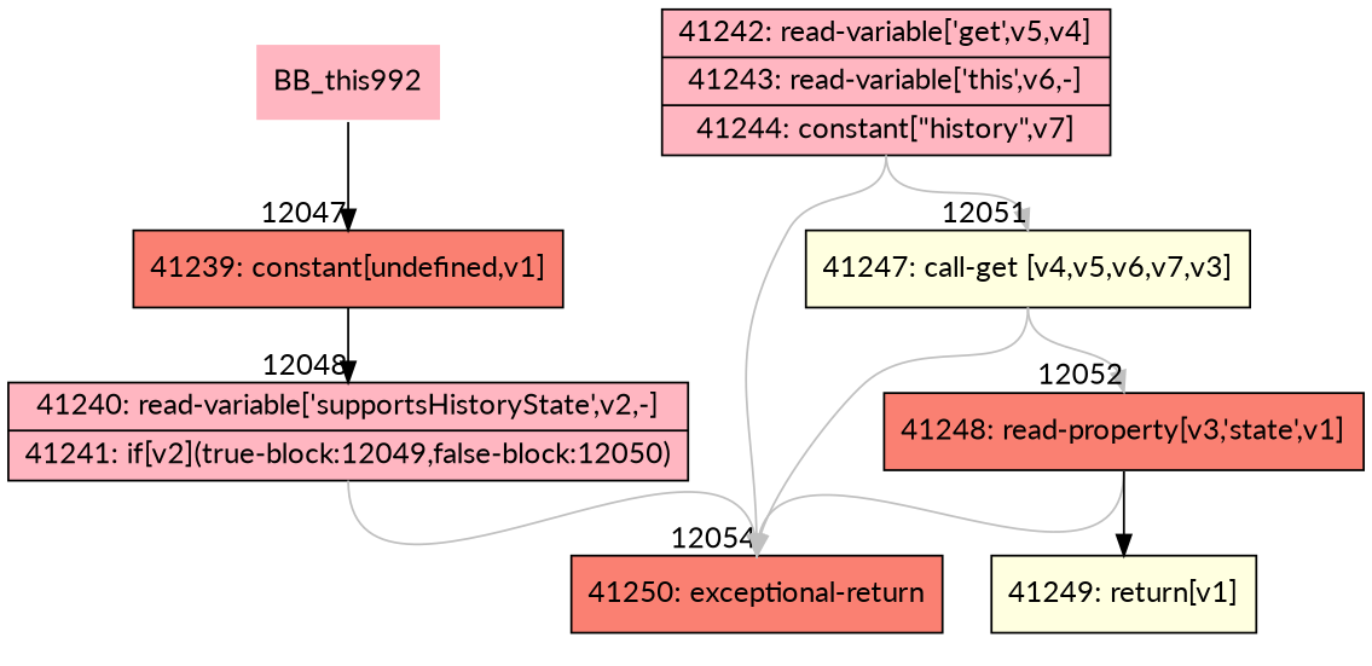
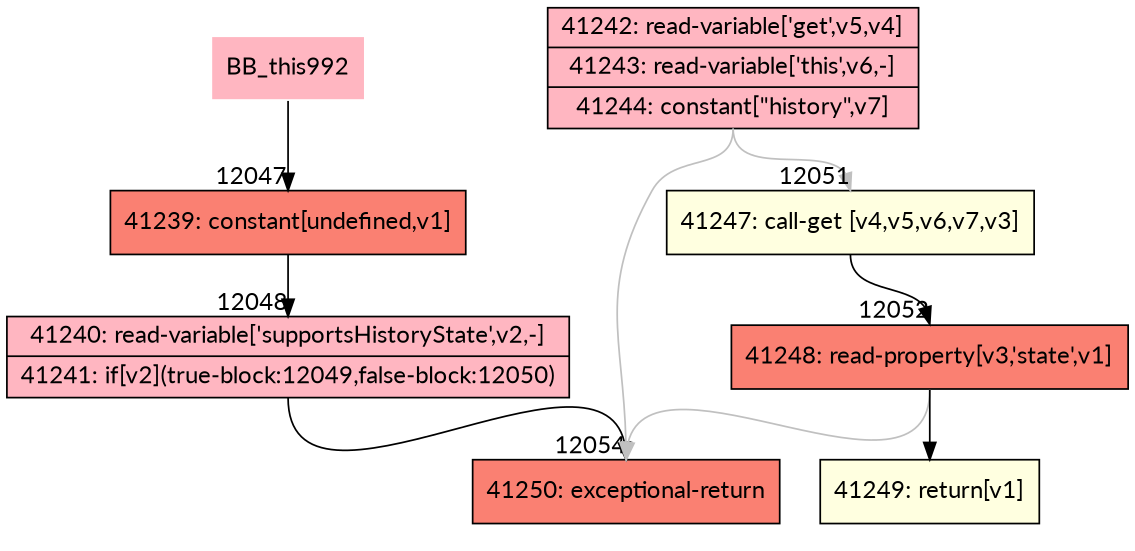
  digraph {
    fontname=Lato
    rankdir=TD
    node [fillcolor=lightpink fontname=Lato shape=record style=filled]
    edge [fontname=Lato headport=n tailport=s color=gray]
    n1 [label=BB_this992 shape=none]
    n2 [fillcolor=salmon label="{41239: constant[undefined,v1]}"]
    n3 [label="{41240: read-variable['supportsHistoryState',v2,-]|41241: if[v2](true-block:12049,false-block:12050)}"]
    n4 [fillcolor=salmon label="{41250: exceptional-return}"]
    n5 [label="{41242: read-variable['get',v5,v4]|41243: read-variable['this',v6,-]|41244: constant[\"history\",v7]}"]
    n6 [fillcolor=lightyellow label="{41247: call-get [v4,v5,v6,v7,v3]}"]
    n7 [fillcolor=salmon label="{41248: read-property[v3,'state',v1]}"]
    n8 [fillcolor=lightyellow label="{41249: return[v1]}"]
    n1 -> n2 [headlabel="    12047" color=""]
    n2 -> n3 [headlabel="      12048" color=""]
-   n3 -> n4 [headlabel="      12054"]
+   n3 -> n4 [color=black headlabel="      12054"]
    n5 -> n4
    n5 -> n6 [headlabel="      12051"]
-   n6 -> n4
-   n6 -> n7 [headlabel="      12052"]
+   n6 -> n7 [headlabel="      12052" color=""]
    n7 -> n4
    n7 -> n8 [color=""]
  }
